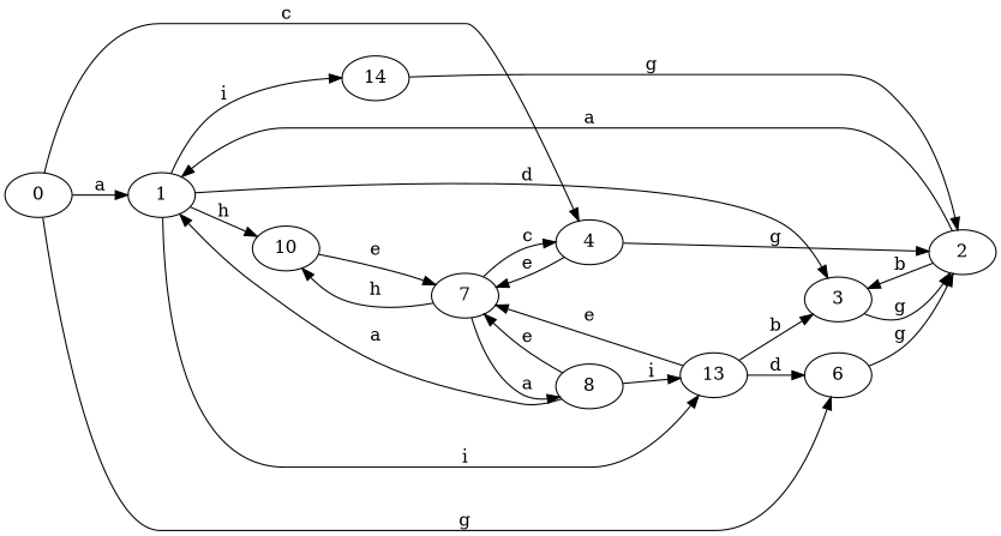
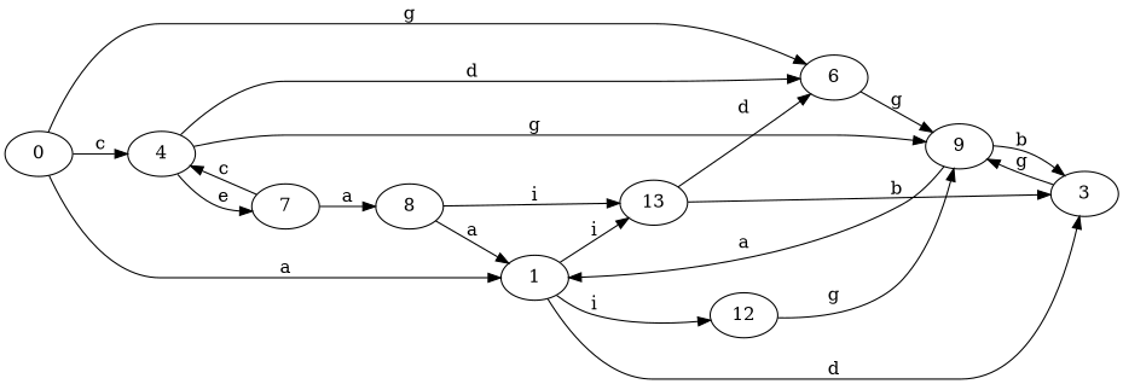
  strict digraph {
    rankdir=LR
    1
-   10
-   12 [label=14]
+   12
    13
    3
    6
-   9 [label=2]
+   9
    7
    4
    8
    0
-   1 -> 10 [label=h]
    1 -> 12 [label=i]
    1 -> 13 [label=i]
    1 -> 3 [label=d]
-   10 -> 7 [label=e]
    12 -> 9 [label=g]
    13 -> 3 [label=b]
    13 -> 6 [label=d]
-   13 -> 7 [label=e]
    3 -> 9 [label=g]
    6 -> 9 [label=g]
    9 -> 1 [label=a]
    9 -> 3 [label=b]
-   7 -> 10 [label=h]
    7 -> 4 [label=c]
    7 -> 8 [label=a]
+   4 -> 6 [label=d]
    4 -> 9 [label=g]
    4 -> 7 [label=e]
    8 -> 1 [label=a]
    8 -> 13 [label=i]
-   8 -> 7 [label=e]
    0 -> 1 [label=a]
    0 -> 6 [label=g]
    0 -> 4 [label=c]
  }
